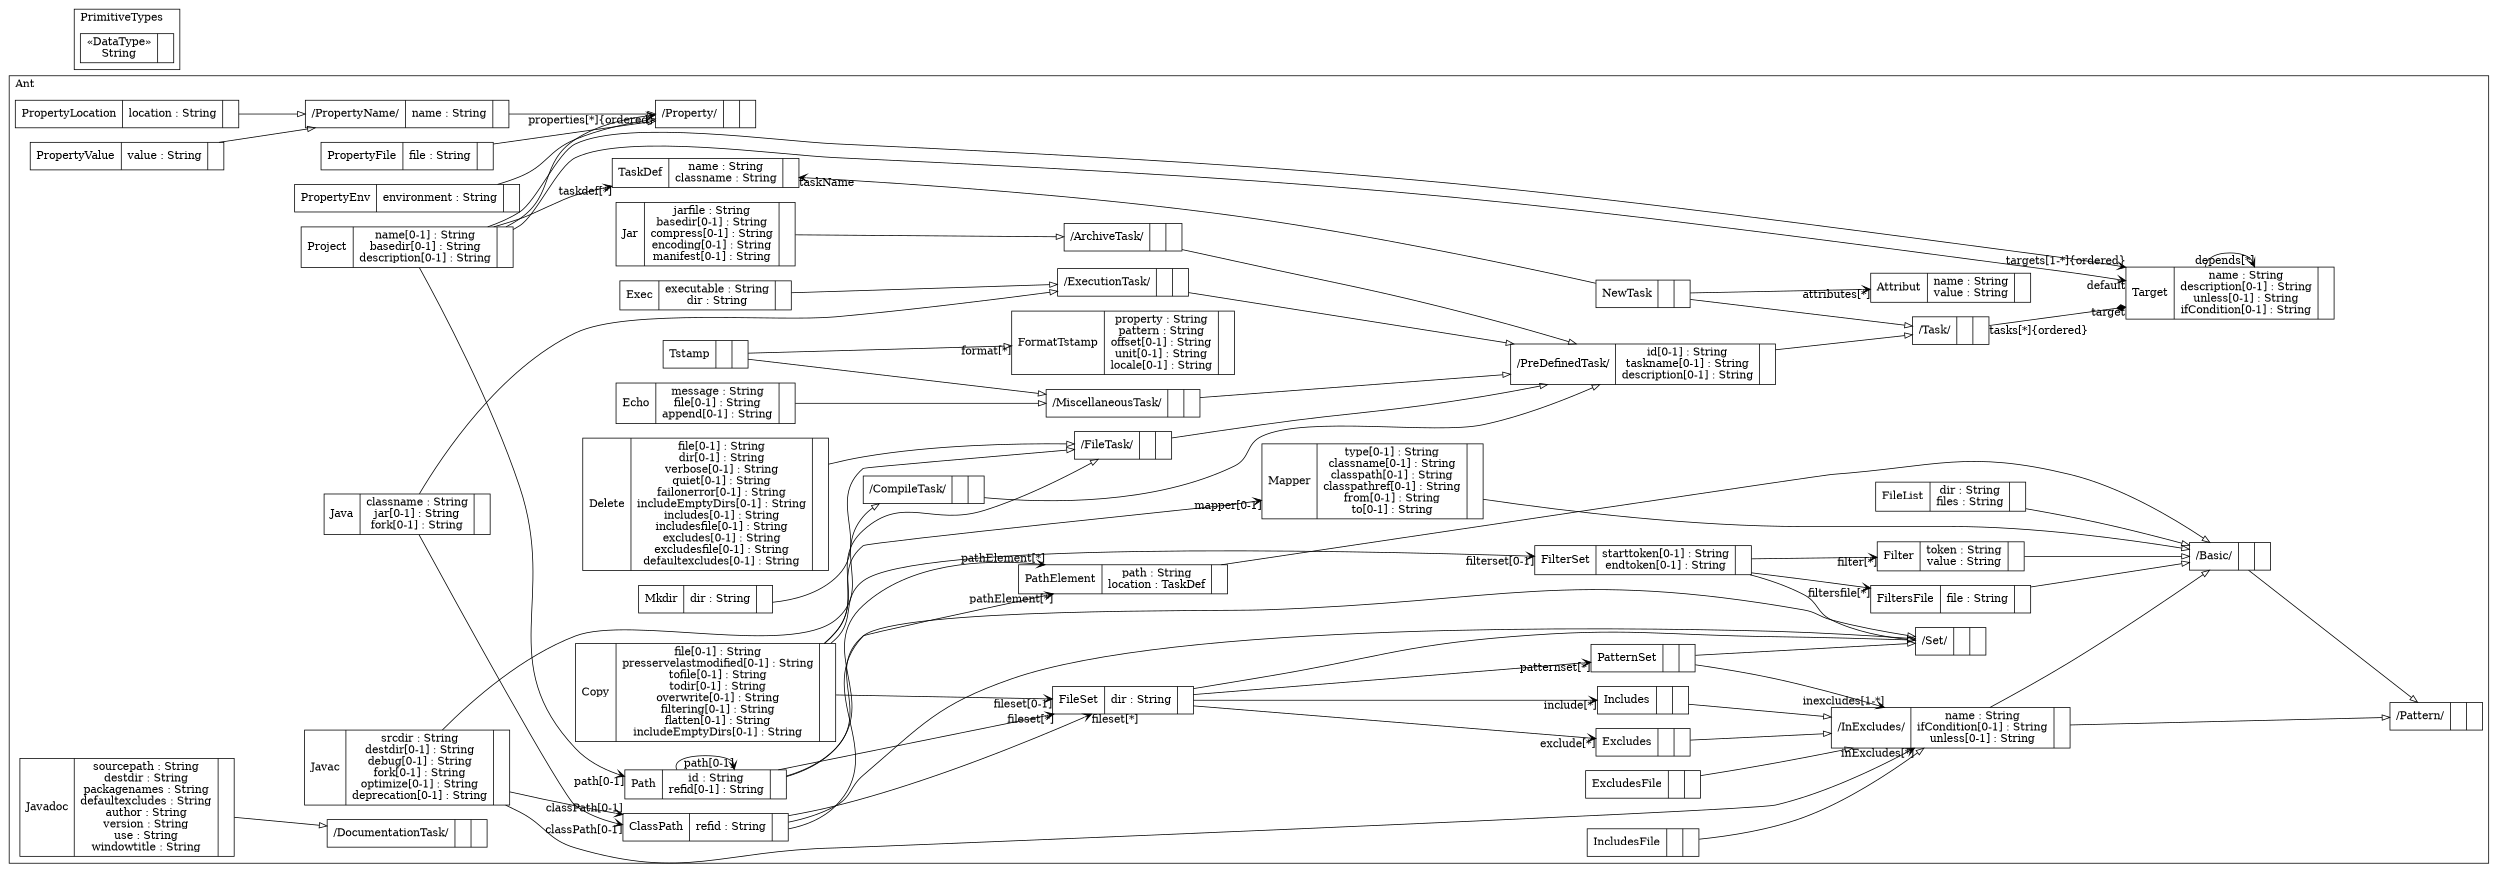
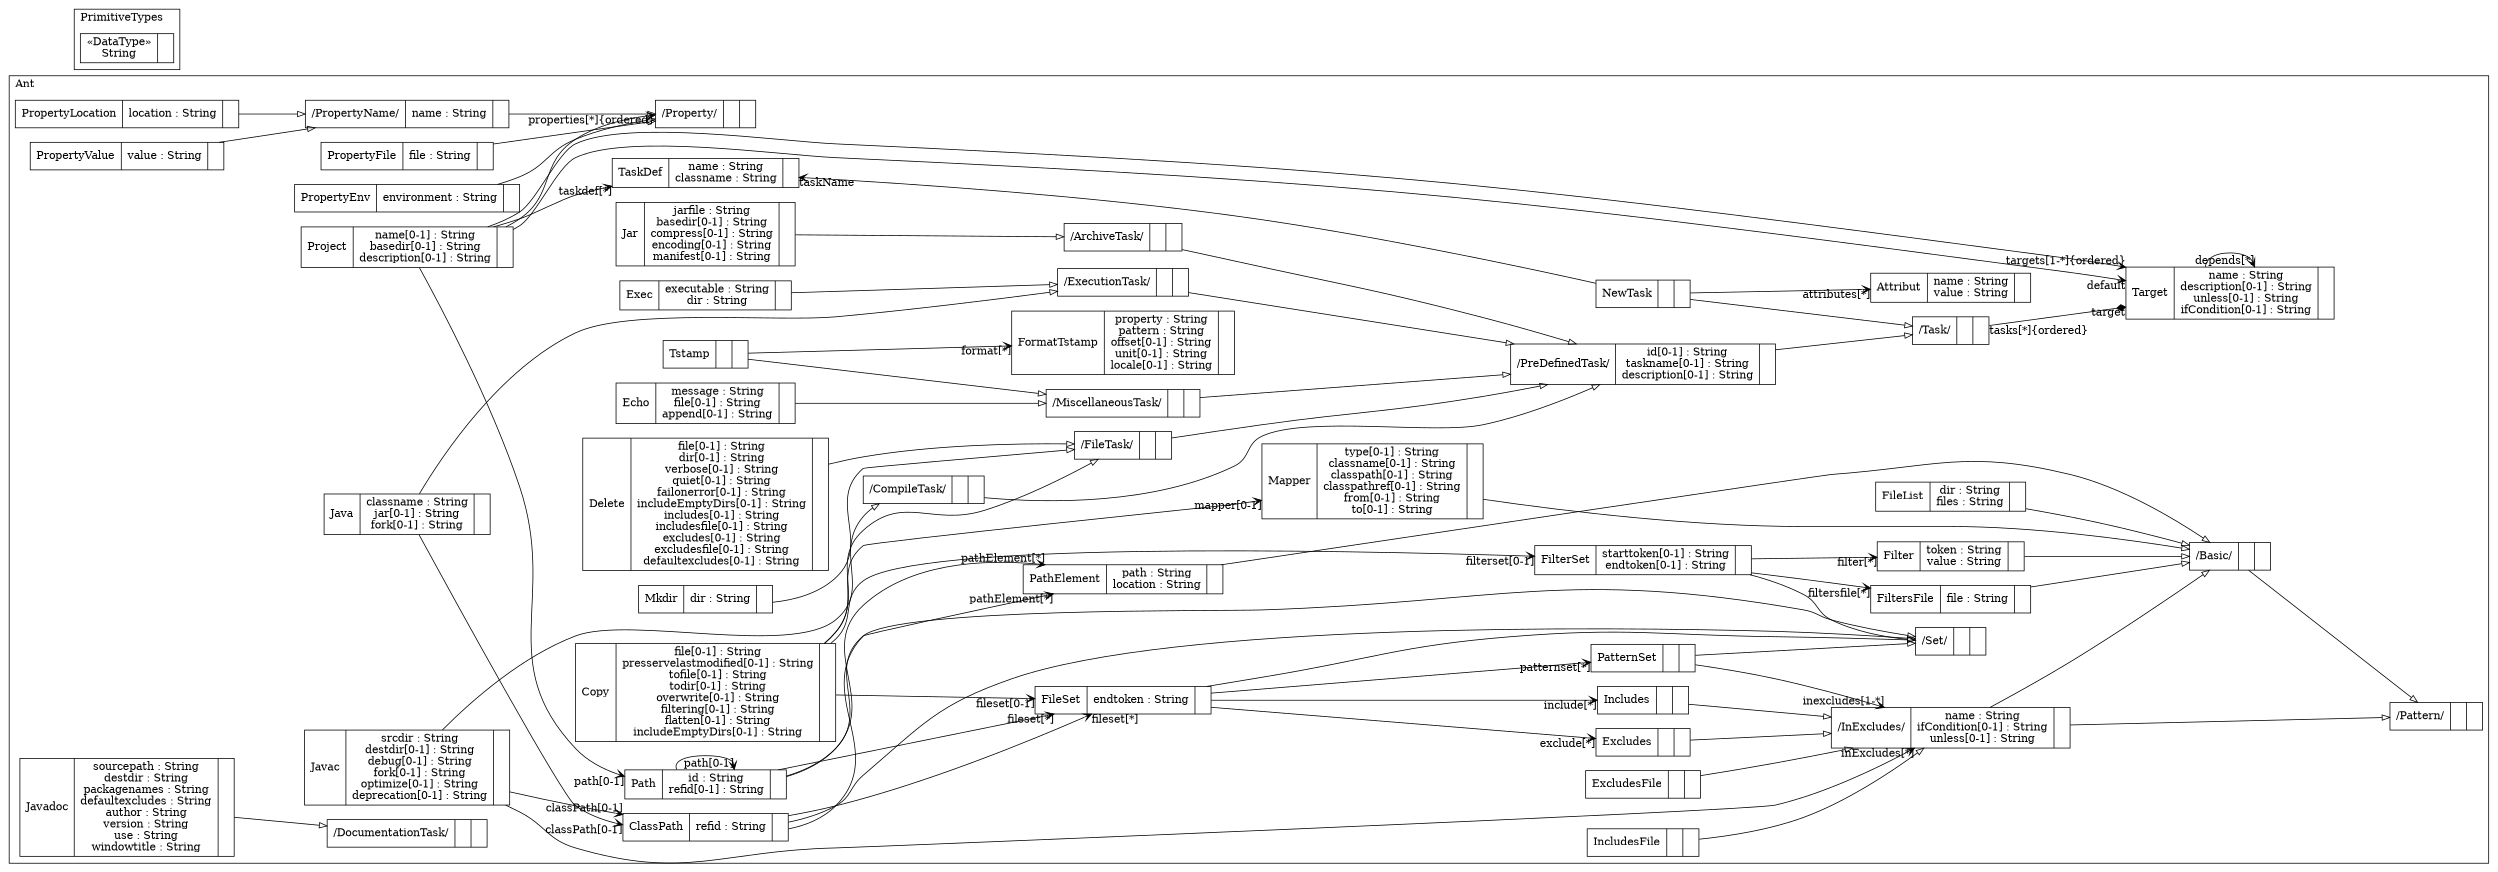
  digraph {
    compound=true
    labeljust=l
    labelloc=t
    nodeSep=0.75
    rankdir=LR
    node [shape=record]
    edge [arrowhead=onormal constraint=true group=Basic minlen=2]
    n1 [label="{Project|name[0-1] : String\nbasedir[0-1] : String\ndescription[0-1] : String| }"]
    n2 [label="{Target|name : String\ndescription[0-1] : String\nunless[0-1] : String\nifCondition[0-1] : String| }"]
    n3 [label="{Path|id : String\nrefid[0-1] : String| }"]
    n4 [label="{/Property/| | }"]
    n5 [label="{TaskDef|name : String\nclassname : String| }"]
-   n6 [label="{PathElement|path : String\nlocation : TaskDef| }"]
+   n6 [label="{PathElement|path : String\nlocation : String| }"]
    n7 [label="{/Set/| | }"]
-   n8 [label="{FileSet|dir : String| }"]
+   n8 [label="{FileSet|endtoken : String| }"]
    n9 [label="{/PropertyName/|name : String| }"]
    n10 [label="{PropertyValue|value : String| }"]
    n11 [label="{PropertyLocation|location : String| }"]
    n12 [label="{PropertyFile|file : String| }"]
    n13 [label="{PropertyEnv|environment : String| }"]
    n14 [label="{/Pattern/| | }"]
    n15 [label="{/Basic/| | }"]
    n16 [label="{Mapper|type[0-1] : String\nclassname[0-1] : String\nclasspath[0-1] : String\nclasspathref[0-1] : String\nfrom[0-1] : String\nto[0-1] : String| }"]
    n17 [label="{/InExcludes/|name : String\nifCondition[0-1] : String\nunless[0-1] : String| }"]
    n18 [label="{Includes| | }"]
    n19 [label="{Excludes| | }"]
    n20 [label="{IncludesFile| | }"]
    n21 [label="{ExcludesFile| | }"]
    n22 [label="{FileList|dir : String\nfiles : String| }"]
    n23 [label="{Filter|token : String\nvalue : String| }"]
    n24 [label="{FiltersFile|file : String| }"]
    n25 [label="{PatternSet| | }"]
    n26 [label="{FilterSet|starttoken[0-1] : String\nendtoken[0-1] : String| }"]
    n27 [label="{ClassPath|refid : String| }"]
    n28 [label="{/Task/| | }"]
    n29 [label="{NewTask| | }"]
    n30 [label="{Attribut|name : String\nvalue : String| }"]
    n31 [label="{/PreDefinedTask/|id[0-1] : String\ntaskname[0-1] : String\ndescription[0-1] : String| }"]
    n32 [label="{/ExecutionTask/| | }"]
    n33 [label="{Exec|executable : String\ndir : String| }"]
    n34 [label="{Java|classname : String\njar[0-1] : String\nfork[0-1] : String| }"]
    n35 [label="{/MiscellaneousTask/| | }"]
    n36 [label="{Echo|message : String\nfile[0-1] : String\nappend[0-1] : String| }"]
    n37 [label="{Tstamp| | }"]
    n38 [label="{FormatTstamp|property : String\npattern : String\noffset[0-1] : String\nunit[0-1] : String\nlocale[0-1] : String| }"]
    n39 [label="{/CompileTask/| | }"]
    n40 [label="{Javac|srcdir : String\ndestdir[0-1] : String\ndebug[0-1] : String\nfork[0-1] : String\noptimize[0-1] : String\ndeprecation[0-1] : String| }"]
    n41 [label="{/DocumentationTask/| | }"]
    n42 [label="{Javadoc|sourcepath : String\ndestdir : String\npackagenames : String\ndefaultexcludes : String\nauthor : String\nversion : String\nuse : String\nwindowtitle : String| }"]
    n43 [label="{/ArchiveTask/| | }"]
    n44 [label="{Jar|jarfile : String\nbasedir[0-1] : String\ncompress[0-1] : String\nencoding[0-1] : String\nmanifest[0-1] : String| }"]
    n45 [label="{/FileTask/| | }"]
    n46 [label="{Mkdir|dir : String| }"]
    n47 [label="{Copy|file[0-1] : String\npresservelastmodified[0-1] : String\ntofile[0-1] : String\ntodir[0-1] : String\noverwrite[0-1] : String\nfiltering[0-1] : String\nflatten[0-1] : String\nincludeEmptyDirs[0-1] : String| }"]
    n48 [label="{Delete|file[0-1] : String\ndir[0-1] : String\nverbose[0-1] : String\nquiet[0-1] : String\nfailonerror[0-1] : String\nincludeEmptyDirs[0-1] : String\nincludes[0-1] : String\nincludesfile[0-1] : String\nexcludes[0-1] : String\nexcludesfile[0-1] : String\ndefaultexcludes[0-1] : String| }"]
    n49 [label="{&#171;DataType&#187;\nString|}"]
    subgraph cluster_1 {
      color=black
      label=Ant
      n1
      n2
      n3
      n4
      n5
      n6
      n7
      n8
      n9
      n10
      n11
      n12
      n13
      n14
      n15
      n16
      n17
      n18
      n19
      n20
      n21
      n22
      n23
      n24
      n25
      n26
      n27
      n28
      n29
      n30
      n31
      n32
      n33
      n34
      n35
      n36
      n37
      n38
      n39
      n40
      n41
      n42
      n43
      n44
      n45
      n46
      n47
      n48
    }
    subgraph cluster_2 {
      color=black
      label=PrimitiveTypes
      n49
    }
    n1 -> n2 [arrowhead=vee arrowtail=none constraint=false group=Target headlabel=default]
    n1 -> n2 [arrowhead=vee arrowtail=diamond group=Target headlabel="targets[1-*]{ordered}"]
    n1 -> n3 [arrowhead=vee arrowtail=diamond group=Path headlabel="path[0-1]"]
    n1 -> n4 [arrowhead=vee arrowtail=diamond group=Property headlabel="properties[*]{ordered}"]
    n1 -> n5 [arrowhead=vee arrowtail=diamond group=TaskDef headlabel="taskdef[*]"]
    n2 -> n2 [arrowhead=vee arrowtail=none constraint=false group=Target headlabel="depends[*]"]
    n3 -> n3 [arrowhead=vee arrowtail=diamond group=Path headlabel="path[0-1]"]
    n3 -> n6 [arrowhead=vee arrowtail=diamond group=PathElement headlabel="pathElement[*]"]
    n3 -> n7 [group=Set]
    n3 -> n8 [arrowhead=vee arrowtail=diamond group=FileSet headlabel="fileset[*]"]
    n6 -> n15
    n8 -> n7 [group=Set]
    n8 -> n18 [arrowhead=vee arrowtail=diamond group=Includes headlabel="include[*]"]
    n8 -> n19 [arrowhead=vee arrowtail=diamond group=Excludes headlabel="exclude[*]"]
    n8 -> n25 [arrowhead=vee arrowtail=diamond group=PatternSet headlabel="patternset[*]"]
    n9 -> n4 [group=Property]
    n10 -> n9 [group=PropertyName]
    n11 -> n9 [group=PropertyName]
    n12 -> n4 [group=Property]
    n13 -> n4 [group=Property]
    n15 -> n14 [group=Pattern]
    n16 -> n15
    n17 -> n14 [group=Pattern]
    n17 -> n15
    n18 -> n17 [group=InExcludes]
    n19 -> n17 [group=InExcludes]
    n20 -> n17 [group=InExcludes]
    n21 -> n17 [group=InExcludes]
    n22 -> n15
    n23 -> n15
    n24 -> n15
    n25 -> n7 [group=Set]
    n25 -> n17 [arrowhead=vee arrowtail=diamond group=InExcludes headlabel="inexcludes[1-*]"]
    n26 -> n7 [group=Set]
    n26 -> n23 [arrowhead=vee arrowtail=diamond group=Filter headlabel="filter[*]"]
    n26 -> n24 [arrowhead=vee arrowtail=diamond group=FiltersFile headlabel="filtersfile[*]"]
    n27 -> n6 [arrowhead=vee arrowtail=diamond group=PathElement headlabel="pathElement[*]"]
    n27 -> n7 [group=Set]
    n27 -> n8 [arrowhead=vee arrowtail=diamond group=FileSet headlabel="fileset[*]"]
    n28 -> n2 [arrowhead=diamond arrowtail=none group=Target headlabel=target taillabel="tasks[*]{ordered}"]
    n29 -> n5 [arrowhead=vee arrowtail=none constraint=false group=TaskDef headlabel=taskName]
    n29 -> n28 [group=Task]
    n29 -> n30 [arrowhead=vee arrowtail=diamond group=Attribut headlabel="attributes[*]"]
    n31 -> n28 [group=Task]
    n32 -> n31 [group=PreDefinedTask]
    n33 -> n32 [group=ExecutionTask]
    n34 -> n27 [arrowhead=vee arrowtail=diamond group=ClassPath headlabel="classPath[0-1]"]
    n34 -> n32 [group=ExecutionTask]
    n35 -> n31 [group=PreDefinedTask]
    n36 -> n35 [group=MiscellaneousTask]
    n37 -> n35 [group=MiscellaneousTask]
-   n37 -> n38 [arrowtail=diamond group=FormatTstamp headlabel="format[*]"]
+   n37 -> n38 [arrowhead=vee arrowtail=diamond group=FormatTstamp headlabel="format[*]"]
    n39 -> n31 [group=PreDefinedTask]
    n40 -> n17 [arrowhead=vee arrowtail=diamond group=InExcludes headlabel="inExcludes[*]"]
    n40 -> n27 [arrowhead=vee arrowtail=diamond group=ClassPath headlabel="classPath[0-1]"]
    n40 -> n39 [group=CompileTask]
    n42 -> n41 [group=DocumentationTask]
    n43 -> n31 [group=PreDefinedTask]
    n44 -> n43 [group=ArchiveTask]
    n45 -> n31 [group=PreDefinedTask]
    n46 -> n45 [group=FileTask]
    n47 -> n8 [arrowhead=vee arrowtail=diamond group=FileSet headlabel="fileset[0-1]"]
    n47 -> n16 [arrowhead=vee arrowtail=diamond group=Mapper headlabel="mapper[0-1]"]
    n47 -> n26 [arrowhead=vee arrowtail=diamond group=FilterSet headlabel="filterset[0-1]"]
    n47 -> n45 [group=FileTask]
    n48 -> n45 [group=FileTask]
  }
